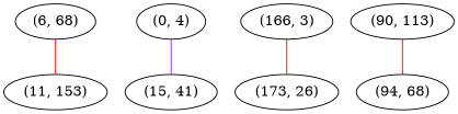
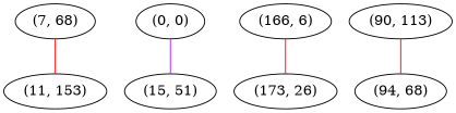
  graph {
    edge [color=red weight=1]
-   "(6, 68)"
+   "(6, 68)" [label="(7, 68)"]
    "(11, 153)"
-   "(0, 0)" [label="(0, 4)"]
-   "(15, 41)"
-   "(166, 6)" [label="(166, 3)"]
+   "(0, 0)"
+   "(15, 41)" [label="(15, 51)"]
+   "(166, 6)"
    "(173, 26)"
    "(90, 113)"
    "(94, 68)"
    "(6, 68)" -- "(11, 153)"
    "(0, 0)" -- "(15, 41)" [color=purple weight=4]
    "(166, 6)" -- "(173, 26)"
    "(90, 113)" -- "(94, 68)"
  }
